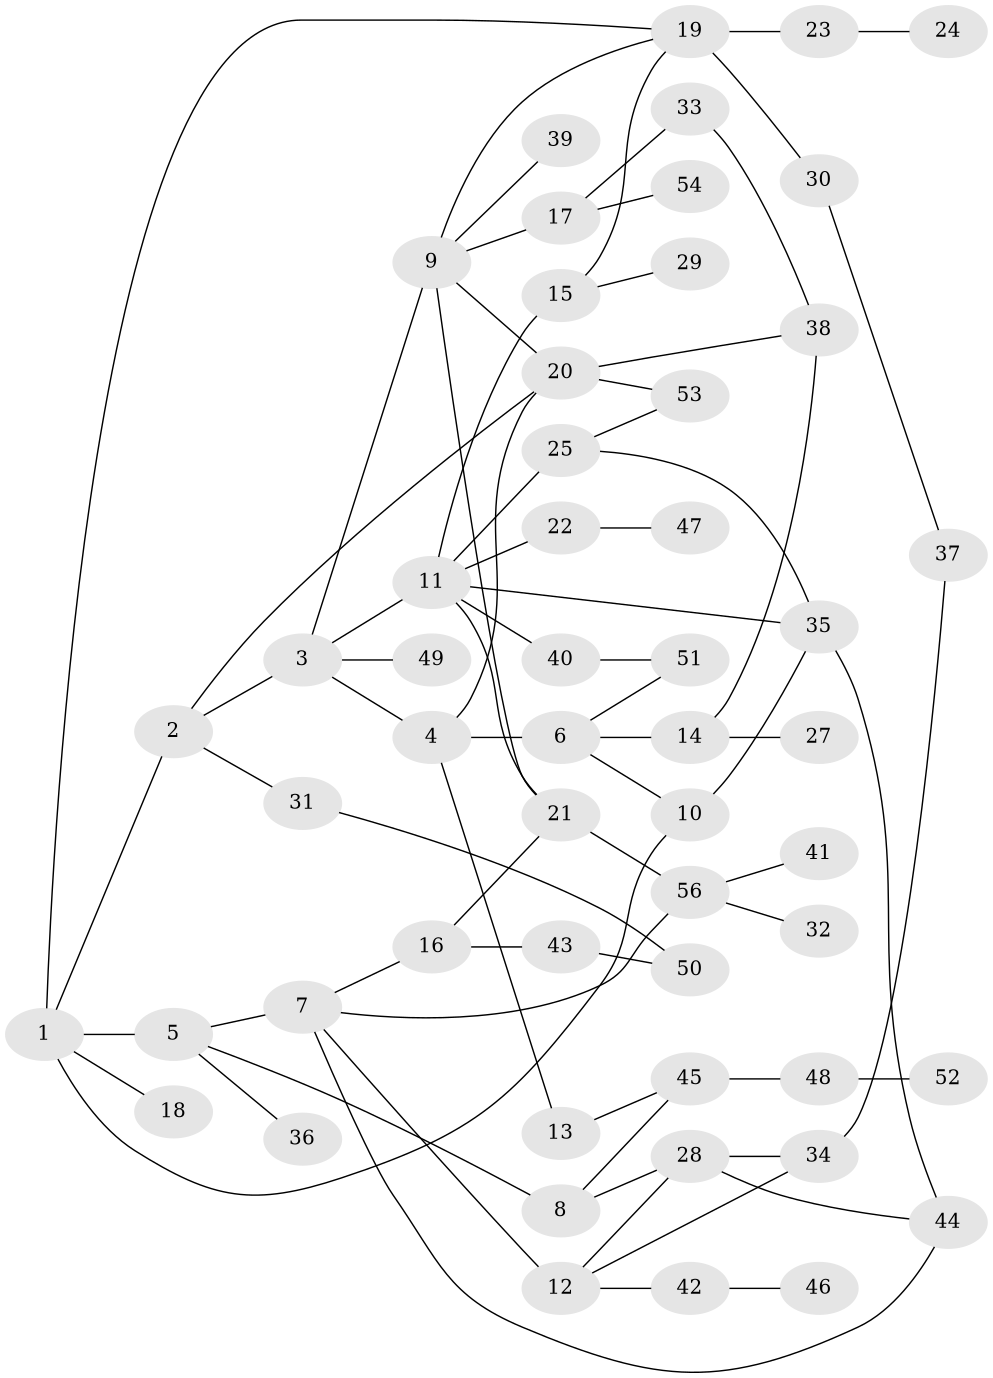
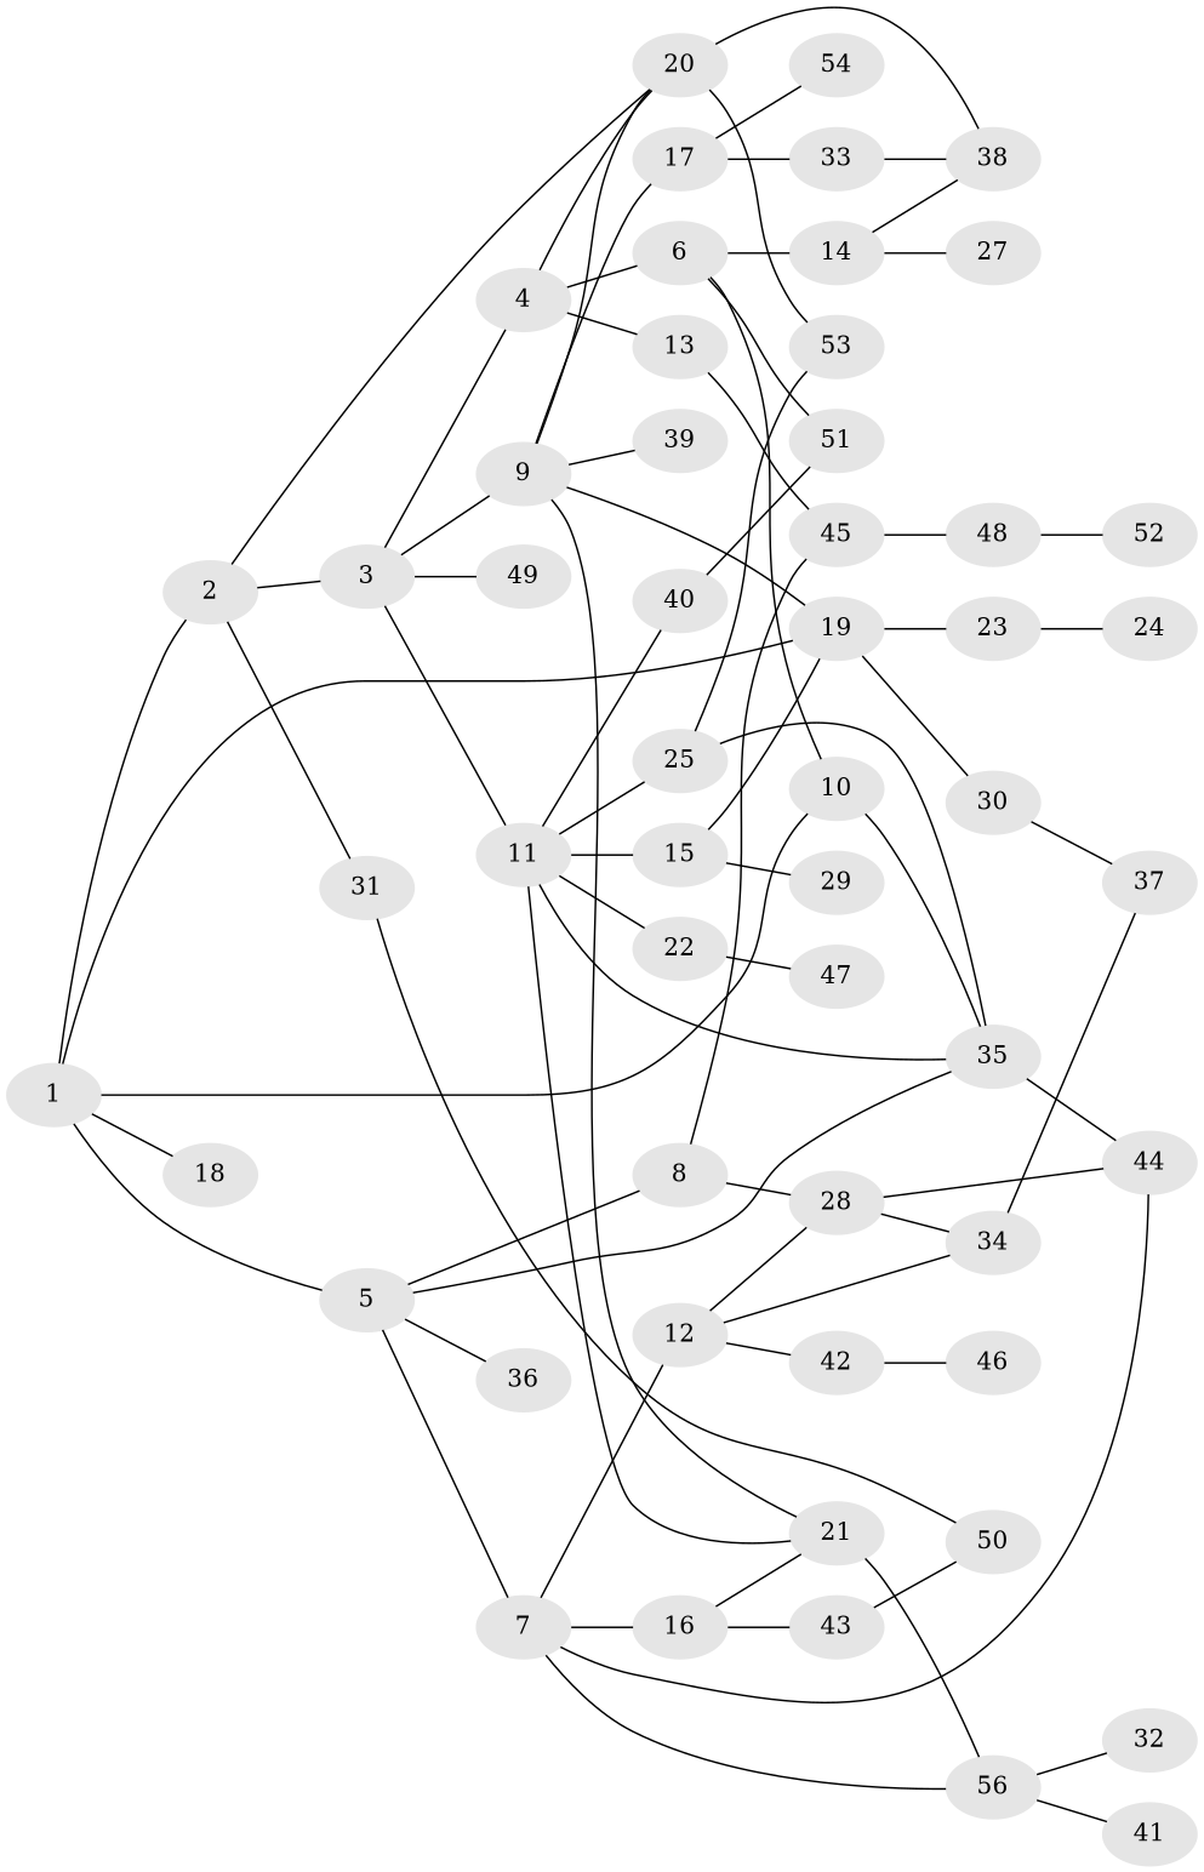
  graph {
    rankdir=LR
    node [color=gray90 style=filled]
    1
    2
    5
    10
    18
    19
    3
    31
    20
    7
    8
    35
    36
    23
    30
    4
    9
    11
    49
    50
    6
    13
    17
    21
    39
    15
    22
    25
    40
    14
    51
    45
    53
    38
    12
    16
    n37 [label=56]
    44
    28
    27
    34
    42
    43
    32
    41
    48
    33
    54
    29
    47
    37
    46
    24
    52
    1 -- 2
    1 -- 5
    1 -- 10
    1 -- 18
    1 -- 19
    2 -- 3
    2 -- 31
    2 -- 20
    5 -- 7
    5 -- 8
+   5 -- 35
    5 -- 36
    10 -- 35
    19 -- 23
    19 -- 30
    3 -- 4
    3 -- 9
    3 -- 11
    3 -- 49
    31 -- 50
    20 -- 53
    20 -- 38
    7 -- 12
    7 -- 16
    7 -- n37
    7 -- 44
    8 -- 45
    8 -- 28
    35 -- 44
    23 -- 24
    30 -- 37
    4 -- 20
    4 -- 6
    4 -- 13
    9 -- 19
    9 -- 20
    9 -- 17
    9 -- 21
    9 -- 39
    11 -- 35
    11 -- 21
    11 -- 15
    11 -- 22
    11 -- 25
    11 -- 40
    6 -- 10
    6 -- 14
    6 -- 51
    13 -- 45
    17 -- 33
    17 -- 54
    21 -- n37
    15 -- 19
    15 -- 29
    22 -- 47
    25 -- 35
    25 -- 53
    40 -- 51
    14 -- 38
    14 -- 27
    45 -- 48
    12 -- 28
    12 -- 34
    12 -- 42
    16 -- 21
    16 -- 43
    n37 -- 32
    n37 -- 41
    28 -- 44
    28 -- 34
    34 -- 37
    42 -- 46
    43 -- 50
    48 -- 52
    33 -- 38
  }
